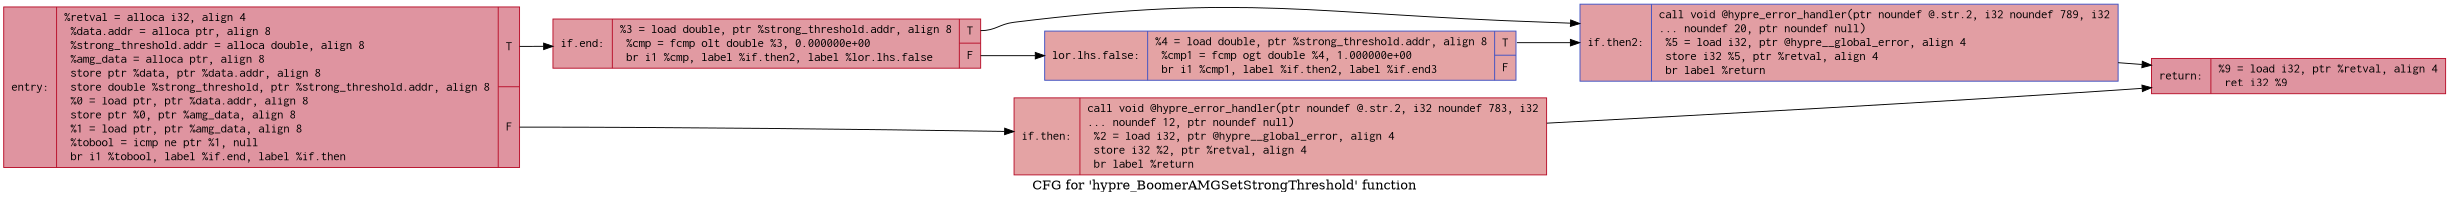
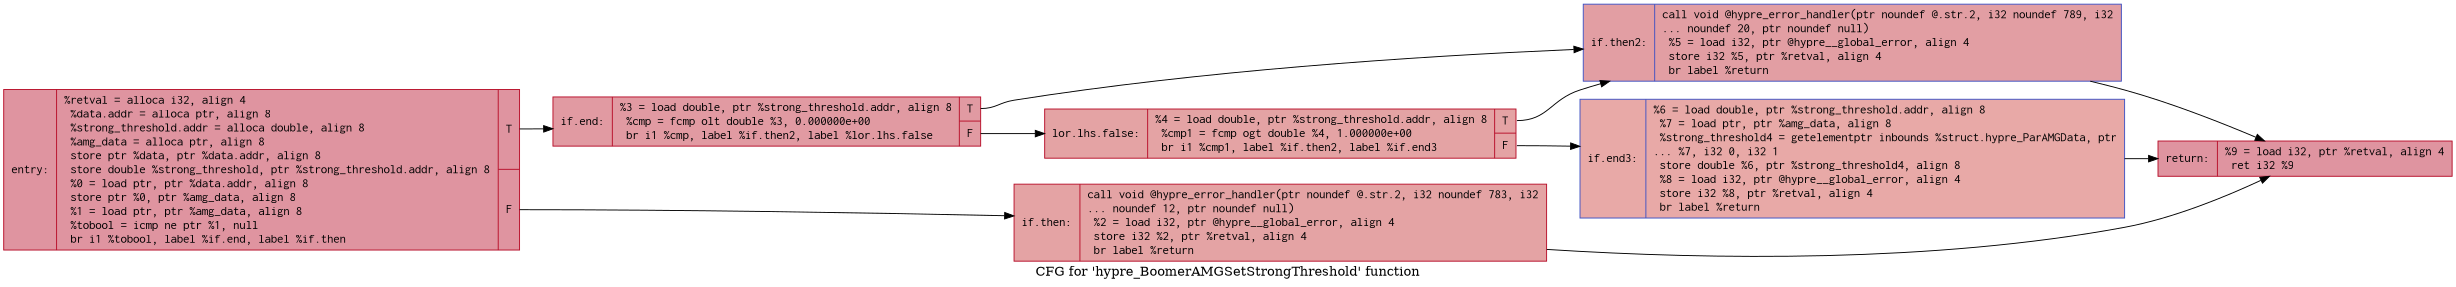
  digraph {
    label="CFG for 'hypre_BoomerAMGSetStrongThreshold' function"
    rankdir=LR
    node [color="#b70d28ff" fillcolor="#b70d2870" fontname=Courier shape=record style=filled]
    n1 [label="{entry:\l|  %retval = alloca i32, align 4\l  %data.addr = alloca ptr, align 8\l  %strong_threshold.addr = alloca double, align 8\l  %amg_data = alloca ptr, align 8\l  store ptr %data, ptr %data.addr, align 8\l  store double %strong_threshold, ptr %strong_threshold.addr, align 8\l  %0 = load ptr, ptr %data.addr, align 8\l  store ptr %0, ptr %amg_data, align 8\l  %1 = load ptr, ptr %amg_data, align 8\l  %tobool = icmp ne ptr %1, null\l  br i1 %tobool, label %if.end, label %if.then\l|{<s0>T|<s1>F}}"]
    n2 [fillcolor="#bb1b2c70" label="{if.end:\l|  %3 = load double, ptr %strong_threshold.addr, align 8\l  %cmp = fcmp olt double %3, 0.000000e+00\l  br i1 %cmp, label %if.then2, label %lor.lhs.false\l|{<s0>T|<s1>F}}"]
    n3 [fillcolor="#c32e3170" label="{if.then:\l|  call void @hypre_error_handler(ptr noundef @.str.2, i32 noundef 783, i32\l... noundef 12, ptr noundef null)\l  %2 = load i32, ptr @hypre__global_error, align 4\l  store i32 %2, ptr %retval, align 4\l  br label %return\l}"]
    n4 [color="#3d50c3ff" fillcolor="#be242e70" label="{if.then2:\l|  call void @hypre_error_handler(ptr noundef @.str.2, i32 noundef 789, i32\l... noundef 20, ptr noundef null)\l  %5 = load i32, ptr @hypre__global_error, align 4\l  store i32 %5, ptr %retval, align 4\l  br label %return\l}"]
-   n5 [color="#3d50c3ff" fillcolor="#c32e3170" label="{lor.lhs.false:\l|  %4 = load double, ptr %strong_threshold.addr, align 8\l  %cmp1 = fcmp ogt double %4, 1.000000e+00\l  br i1 %cmp1, label %if.then2, label %if.end3\l|{<s0>T|<s1>F}}"]
+   n5 [fillcolor="#c32e3170" label="{lor.lhs.false:\l|  %4 = load double, ptr %strong_threshold.addr, align 8\l  %cmp1 = fcmp ogt double %4, 1.000000e+00\l  br i1 %cmp1, label %if.then2, label %if.end3\l|{<s0>T|<s1>F}}"]
    n6 [label="{return:\l|  %9 = load i32, ptr %retval, align 4\l  ret i32 %9\l}"]
+   n7 [color="#3d50c3ff" fillcolor="#ca3b3770" label="{if.end3:\l|  %6 = load double, ptr %strong_threshold.addr, align 8\l  %7 = load ptr, ptr %amg_data, align 8\l  %strong_threshold4 = getelementptr inbounds %struct.hypre_ParAMGData, ptr\l... %7, i32 0, i32 1\l  store double %6, ptr %strong_threshold4, align 8\l  %8 = load i32, ptr @hypre__global_error, align 4\l  store i32 %8, ptr %retval, align 4\l  br label %return\l}"]
    n1 -> n2 [tailport=s0]
    n1 -> n3 [tailport=s1]
    n2 -> n4 [tailport=s0]
    n2 -> n5 [tailport=s1]
    n3 -> n6
    n4 -> n6
    n5 -> n4 [tailport=s0]
+   n5 -> n7 [tailport=s1]
+   n7 -> n6
  }
